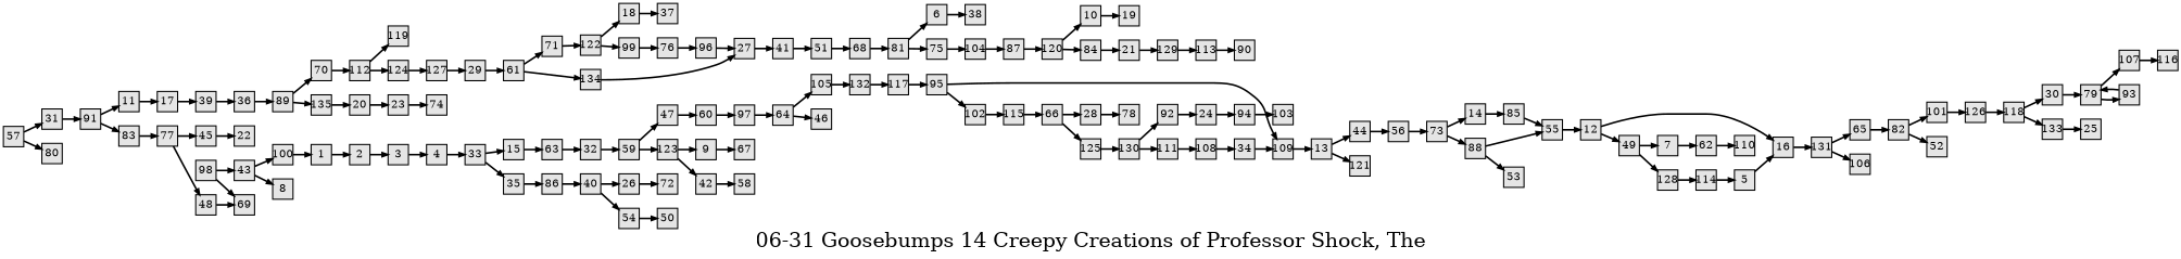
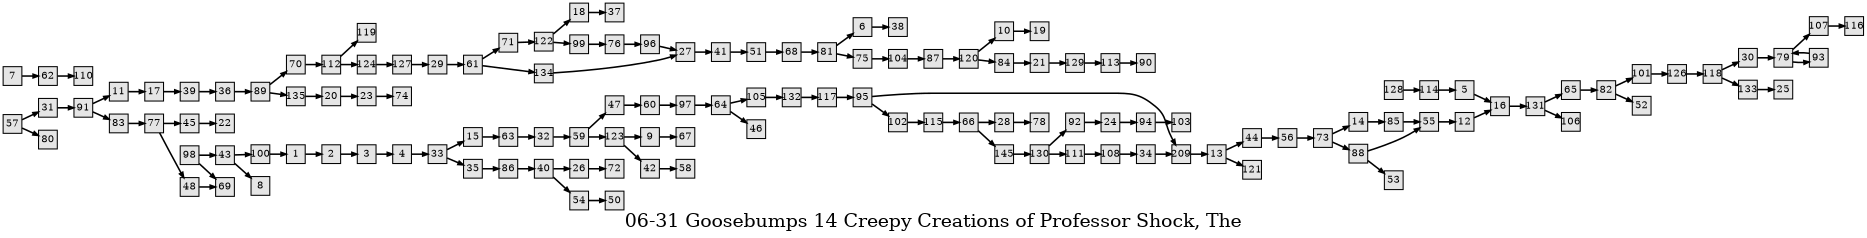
  digraph {
    fontsize=36
    label="06-31 Goosebumps 14 Creepy Creations of Professor Shock, The"
    nodesep=0.35
    ordering=out
    rankdir=LR
    ranksep=0.45
    node [fillcolor=grey90 fixedsize=true fontsize=20 labelfloat=true margin="0,0" penwidth=2 regular=true shape=rect style=filled]
    edge [fontsize=12 labelfloat=true penwidth=3]
    1
    2
    3
    4
    33
    15
    35
    63
    86
    5
    16
    131
    65
    106
    6
    38
    7
    62
    110
    9
    67
    10
    19
    11
    17
    39
    36
    12
-   49
    128
    114
    13
    44
    121
    56
    73
    55
    14
    85
    32
    59
    82
    89
    18
    37
    20
    23
    74
    21
    129
    113
    90
    24
    94
    103
    26
    72
    27
    41
    51
    68
    28
    78
    29
    61
    71
    134
    122
    30
    79
    107
    93
    116
    31
    91
    83
    77
    47
    123
    60
    42
    40
    34
-   109
+   109 [label=209]
    54
    70
    135
    112
    50
    81
    58
    43
    100
    8
    88
    45
    22
    97
    64
    48
    69
    98
    57
    80
    75
    53
    105
    46
    99
    132
    117
    101
    52
    126
    66
-   125
+   125 [label=145]
    130
    92
    111
    104
    119
    124
    127
    76
    87
    120
    96
    118
    84
    95
    102
    115
    133
    108
    25
    1 -> 2
    2 -> 3
    3 -> 4
    4 -> 33
    33 -> 15
    33 -> 35
    15 -> 63
    35 -> 86
    63 -> 32
    86 -> 40
    5 -> 16
    16 -> 131
    131 -> 65
    131 -> 106
    65 -> 82
    6 -> 38
    7 -> 62
    62 -> 110
    9 -> 67
    10 -> 19
    11 -> 17
    17 -> 39
    39 -> 36
    36 -> 89
    12 -> 16
-   12 -> 49
-   49 -> 7
-   49 -> 128
    128 -> 114
    114 -> 5
    13 -> 44
    13 -> 121
    44 -> 56
    56 -> 73
    73 -> 14
    73 -> 88
    55 -> 12
    14 -> 85
    85 -> 55
    32 -> 59
    59 -> 47
    59 -> 123
    82 -> 101
    82 -> 52
    89 -> 70
    89 -> 135
    18 -> 37
    20 -> 23
    23 -> 74
    21 -> 129
    129 -> 113
    113 -> 90
    24 -> 94
    94 -> 103
    26 -> 72
    27 -> 41
    41 -> 51
    51 -> 68
    68 -> 81
    28 -> 78
    29 -> 61
    61 -> 71
    61 -> 134
    71 -> 122
    134 -> 27
    122 -> 18
    122 -> 99
    30 -> 79
    79 -> 107
    79 -> 93
    107 -> 116
    93 -> 79
    31 -> 91
    91 -> 11
    91 -> 83
    83 -> 77
    77 -> 45
    77 -> 48
    47 -> 60
    123 -> 9
    123 -> 42
    60 -> 97
    42 -> 58
    40 -> 26
    40 -> 54
    34 -> 109
    109 -> 13
    54 -> 50
    70 -> 112
    135 -> 20
    112 -> 119
    112 -> 124
    81 -> 6
    81 -> 75
    43 -> 100
    43 -> 8
    100 -> 1
    88 -> 55
    88 -> 53
    45 -> 22
    97 -> 64
    64 -> 105
    64 -> 46
    48 -> 69
    98 -> 43
    98 -> 69
    57 -> 31
    57 -> 80
    75 -> 104
    105 -> 132
    99 -> 76
    132 -> 117
    117 -> 95
    101 -> 126
    126 -> 118
    66 -> 28
    66 -> 125
    125 -> 130
    130 -> 92
    130 -> 111
    92 -> 24
    111 -> 108
    104 -> 87
    124 -> 127
    127 -> 29
    76 -> 96
    87 -> 120
    120 -> 10
    120 -> 84
    96 -> 27
    118 -> 30
    118 -> 133
    84 -> 21
    95 -> 109
    95 -> 102
    102 -> 115
    115 -> 66
    133 -> 25
    108 -> 34
  }
